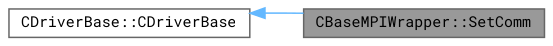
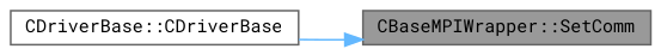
  digraph {
    rankdir=RL
    fontname="Roboto Mono"
    node [fontname="Roboto Mono" fontsize=10 shape=box style=filled]
    n1 [color=gray40 fillcolor=grey60 fontcolor=black height=0.2 label="CBaseMPIWrapper::SetComm" width=0.4]
    n2 [color=grey40 fillcolor=white height=0.2 label="CDriverBase::CDriverBase" width=0.4]
-   n2 -> n1 [color=steelblue1 dir=back fontname="Roboto Mono" fontsize=10 labelfontname=Helvetica labelfontsize=10 style=solid]
+   n1 -> n2 [color=steelblue1 dir=back fontname="Roboto Mono" fontsize=10 labelfontname=Helvetica labelfontsize=10 style=solid]
  }
